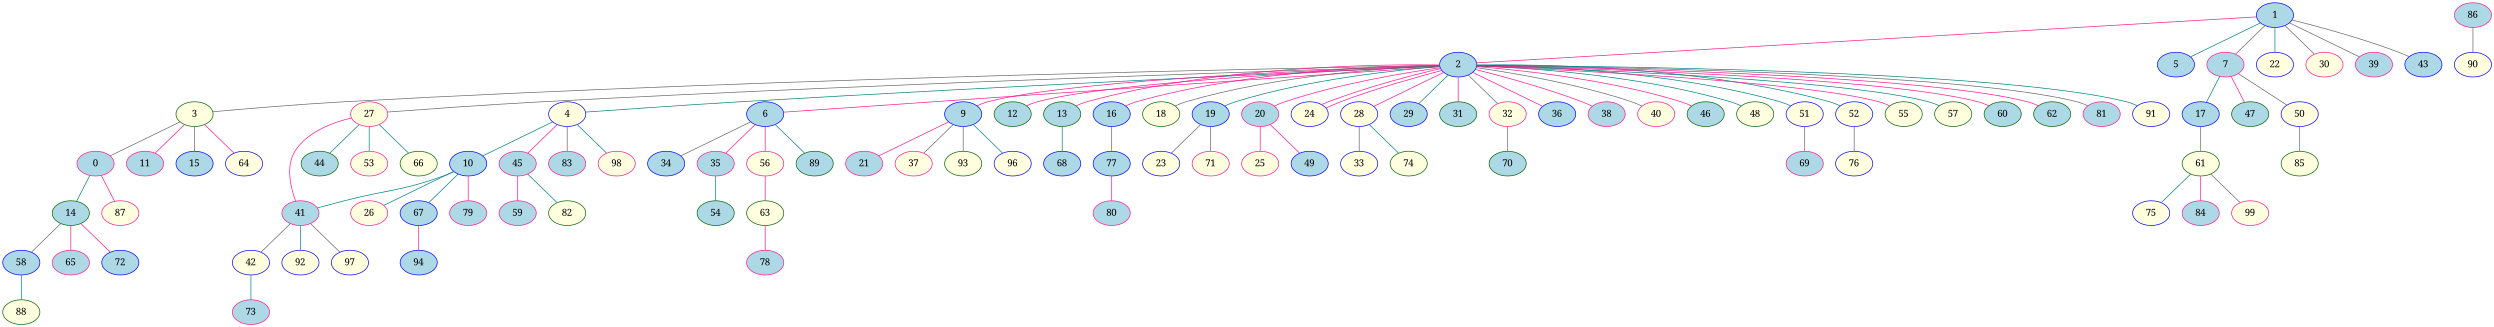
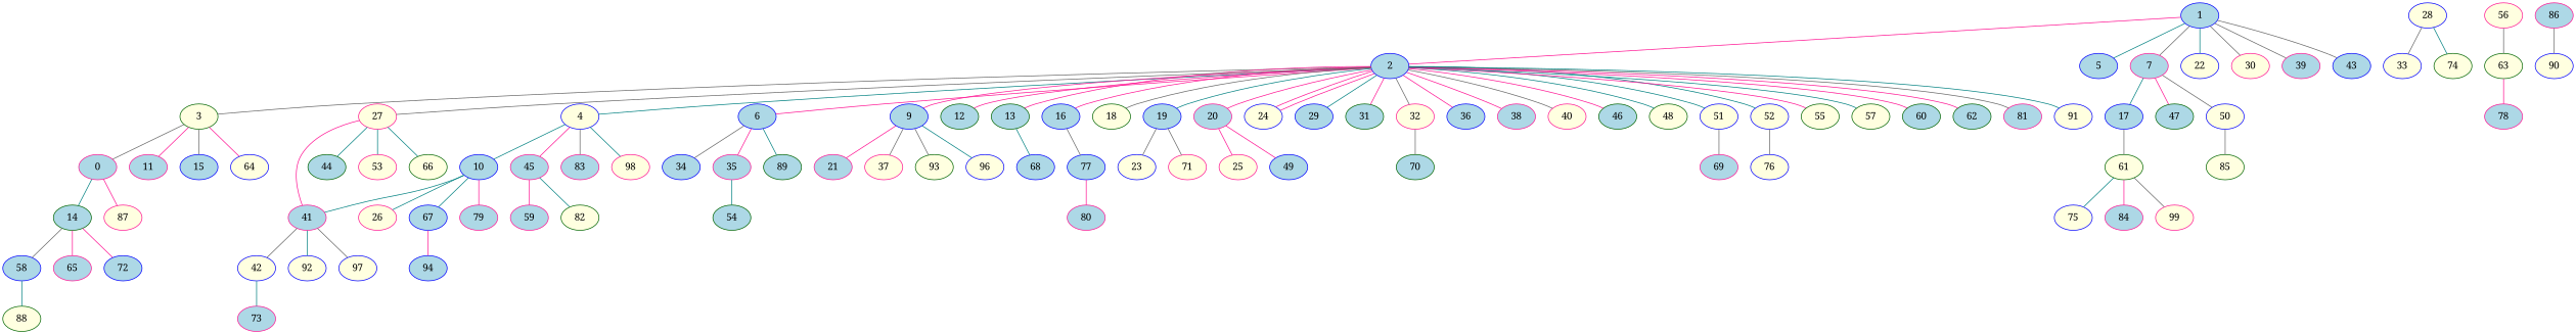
  graph {
    fontname="Noto Serif"
    node [color=blue fillcolor=lightblue fontname="Noto Serif" style=filled]
    edge [color=deeppink fontname="Noto Serif"]
    1
    2
    5
    7 [color=deeppink]
    22 [fillcolor=lightyellow]
    30 [color=deeppink fillcolor=lightyellow]
    39 [color=deeppink]
    43
    3 [color=darkgreen fillcolor=lightyellow]
    4 [fillcolor=lightyellow]
    6
    9
    12 [color=darkgreen]
    13 [color=darkgreen]
    16
    18 [color=darkgreen fillcolor=lightyellow]
    19
    20 [color=deeppink]
    24 [fillcolor=lightyellow]
    27 [color=deeppink fillcolor=lightyellow]
    28 [fillcolor=lightyellow]
    29
    31 [color=darkgreen]
    32 [color=deeppink fillcolor=lightyellow]
    36
    38 [color=deeppink]
    40 [color=deeppink fillcolor=lightyellow]
    46 [color=darkgreen]
    48 [color=darkgreen fillcolor=lightyellow]
    51 [fillcolor=lightyellow]
    52 [fillcolor=lightyellow]
    55 [color=darkgreen fillcolor=lightyellow]
    57 [color=darkgreen fillcolor=lightyellow]
    60 [color=darkgreen]
    62 [color=darkgreen]
    81 [color=deeppink]
    91 [fillcolor=lightyellow]
    17
    47 [color=darkgreen]
    50 [fillcolor=lightyellow]
    n41 [color=deeppink label=0]
    11 [color=deeppink]
    15
    64 [fillcolor=lightyellow]
    10
    45 [color=deeppink]
    83 [color=deeppink]
    98 [color=deeppink fillcolor=lightyellow]
    34
    35 [color=deeppink]
    56 [color=deeppink fillcolor=lightyellow]
    89 [color=darkgreen]
    21 [color=deeppink]
    37 [color=deeppink fillcolor=lightyellow]
    93 [color=darkgreen fillcolor=lightyellow]
    96 [fillcolor=lightyellow]
    68
    77
    23 [fillcolor=lightyellow]
    71 [color=deeppink fillcolor=lightyellow]
    25 [color=deeppink fillcolor=lightyellow]
    49
    41 [color=deeppink]
    44 [color=darkgreen]
    53 [color=deeppink fillcolor=lightyellow]
    66 [color=darkgreen fillcolor=lightyellow]
    33 [fillcolor=lightyellow]
    74 [color=darkgreen fillcolor=lightyellow]
    70 [color=darkgreen]
    69 [color=deeppink]
    76 [fillcolor=lightyellow]
    86 [color=deeppink]
    90 [fillcolor=lightyellow]
    14 [color=darkgreen]
    87 [color=deeppink fillcolor=lightyellow]
    26 [color=deeppink fillcolor=lightyellow]
    67
    79 [color=deeppink]
    59 [color=deeppink]
    82 [color=darkgreen fillcolor=lightyellow]
    54 [color=darkgreen]
    63 [color=darkgreen fillcolor=lightyellow]
    61 [color=darkgreen fillcolor=lightyellow]
    85 [color=darkgreen fillcolor=lightyellow]
    58
    65 [color=deeppink]
    72
    42 [fillcolor=lightyellow]
    92 [fillcolor=lightyellow]
    97 [fillcolor=lightyellow]
    94
    88 [color=darkgreen fillcolor=lightyellow]
    80 [color=deeppink]
    75 [fillcolor=lightyellow]
    84 [color=deeppink]
    n96 [color=deeppink fillcolor=lightyellow label=99]
    73 [color=deeppink]
    78 [color=deeppink]
    1 -- 2
    1 -- 5 [color=teal]
    1 -- 7 [color=gray40]
    1 -- 22 [color=teal]
    1 -- 30 [color=gray40]
    1 -- 39 [color=gray40]
    1 -- 43 [color=gray40]
    2 -- 3 [color=gray40]
    2 -- 4 [color=teal]
    2 -- 6
    2 -- 9
    2 -- 12
    2 -- 13
    2 -- 16
    2 -- 18 [color=gray40]
    2 -- 19 [color=teal]
    2 -- 20
    2 -- 24
    2 -- 24
    2 -- 27 [color=gray40]
-   2 -- 28
    2 -- 29 [color=teal]
    2 -- 31
    2 -- 32 [color=gray40]
    2 -- 36
    2 -- 38
    2 -- 40 [color=gray40]
    2 -- 46
    2 -- 48 [color=teal]
    2 -- 51 [color=teal]
    2 -- 52 [color=teal]
    2 -- 55
    2 -- 57 [color=teal]
    2 -- 60
    2 -- 62
    2 -- 81 [color=gray40]
    2 -- 91 [color=teal]
    7 -- 17 [color=teal]
    7 -- 47
    7 -- 50 [color=gray40]
    3 -- n41 [color=gray40]
    3 -- 11
    3 -- 15 [color=gray40]
    3 -- 64
    4 -- 10 [color=teal]
    4 -- 45
    4 -- 83 [color=gray40]
    4 -- 98 [color=teal]
    6 -- 34 [color=gray40]
    6 -- 35
-   6 -- 56
    6 -- 89 [color=teal]
    9 -- 21
    9 -- 37 [color=gray40]
    9 -- 93 [color=gray40]
    9 -- 96 [color=teal]
    13 -- 68 [color=teal]
    16 -- 77 [color=gray40]
    19 -- 23 [color=gray40]
    19 -- 71 [color=gray40]
    20 -- 25
    20 -- 49
    27 -- 41
    27 -- 44 [color=teal]
    27 -- 53 [color=teal]
    27 -- 66 [color=teal]
    28 -- 33 [color=gray40]
    28 -- 74 [color=teal]
    32 -- 70 [color=gray40]
    51 -- 69 [color=gray40]
    52 -- 76 [color=gray40]
    17 -- 61 [color=gray40]
    50 -- 85 [color=gray40]
    n41 -- 14 [color=teal]
    n41 -- 87
    10 -- 41 [color=teal]
    10 -- 26 [color=teal]
    10 -- 67 [color=teal]
    10 -- 79
    45 -- 59
    45 -- 82 [color=teal]
    35 -- 54 [color=teal]
-   56 -- 63
+   56 -- 63 [color=gray40]
    77 -- 80
    41 -- 42 [color=gray40]
    41 -- 92 [color=teal]
    41 -- 97 [color=gray40]
    86 -- 90 [color=gray40]
    14 -- 58 [color=gray40]
    14 -- 65
    14 -- 72
    67 -- 94
    63 -- 78
    61 -- 75 [color=teal]
    61 -- 84
    61 -- n96 [color=gray40]
    58 -- 88 [color=teal]
    42 -- 73 [color=teal]
  }
